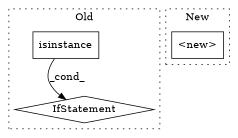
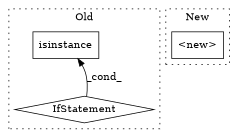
  digraph {
    node [shape=box]
    n1 [a=32 l="11,1" label=isinstance s="752,787"]
    n2 [a=25 l="4,2" label=IfStatement s="748,788" shape=diamond]
    n3 [a=14 l=19 label="<new>" s=801]
    subgraph cluster_1 {
      label=Old
      style=dotted
      n1
      n2
    }
    subgraph cluster_2 {
      label=New
      style=dotted
      n3
    }
-   n1 -> n2 [label=_cond_]
+   n2 -> n1 [label=_cond_]
  }
